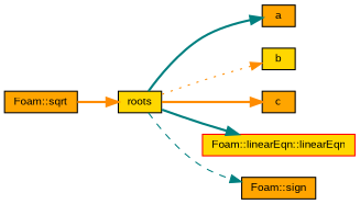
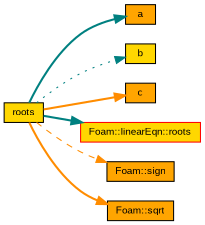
  digraph {
    fontname="Liberation Sans"
    rankdir=LR
    node [color=black fillcolor=orange fontname="Liberation Sans" fontsize=10 shape=record style=filled]
    edge [color=darkorange fontname="Liberation Sans" fontsize=10 labelfontname=Helvetica labelfontsize=10 style=bold]
    n1 [fillcolor=gold fontcolor=black height=0.2 label=roots width=0.4]
    n2 [height=0.2 label=a width=0.4]
    n3 [fillcolor=gold height=0.2 label=b width=0.4]
    n4 [height=0.2 label=c width=0.4]
-   n5 [color=red fillcolor=gold height=0.2 label="Foam::linearEqn::linearEqn" width=0.4]
+   n5 [color=red fillcolor=gold height=0.2 label="Foam::linearEqn::roots" width=0.4]
    n6 [height=0.2 label="Foam::sign" width=0.4]
    n7 [height=0.2 label="Foam::sqrt" width=0.4]
    n1 -> n2 [color=teal]
-   n1 -> n3 [style=dotted]
+   n1 -> n3 [color=teal style=dotted]
    n1 -> n4
    n1 -> n5 [color=teal]
-   n1 -> n6 [color=teal style=dashed]
-   n7 -> n1
+   n1 -> n6 [style=dashed]
+   n1 -> n7
  }
